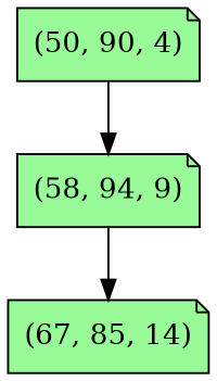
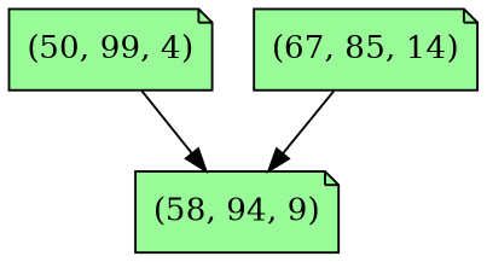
  digraph {
    node [fillcolor=palegreen shape=note style=filled]
    n1 [label="(58, 94, 9)"]
-   "(50, 99, 4)" [label="(50, 90, 4)"]
+   "(50, 99, 4)"
    "(67, 85, 14)"
-   n1 -> "(67, 85, 14)"
+   "(67, 85, 14)" -> n1
    "(50, 99, 4)" -> n1
  }
